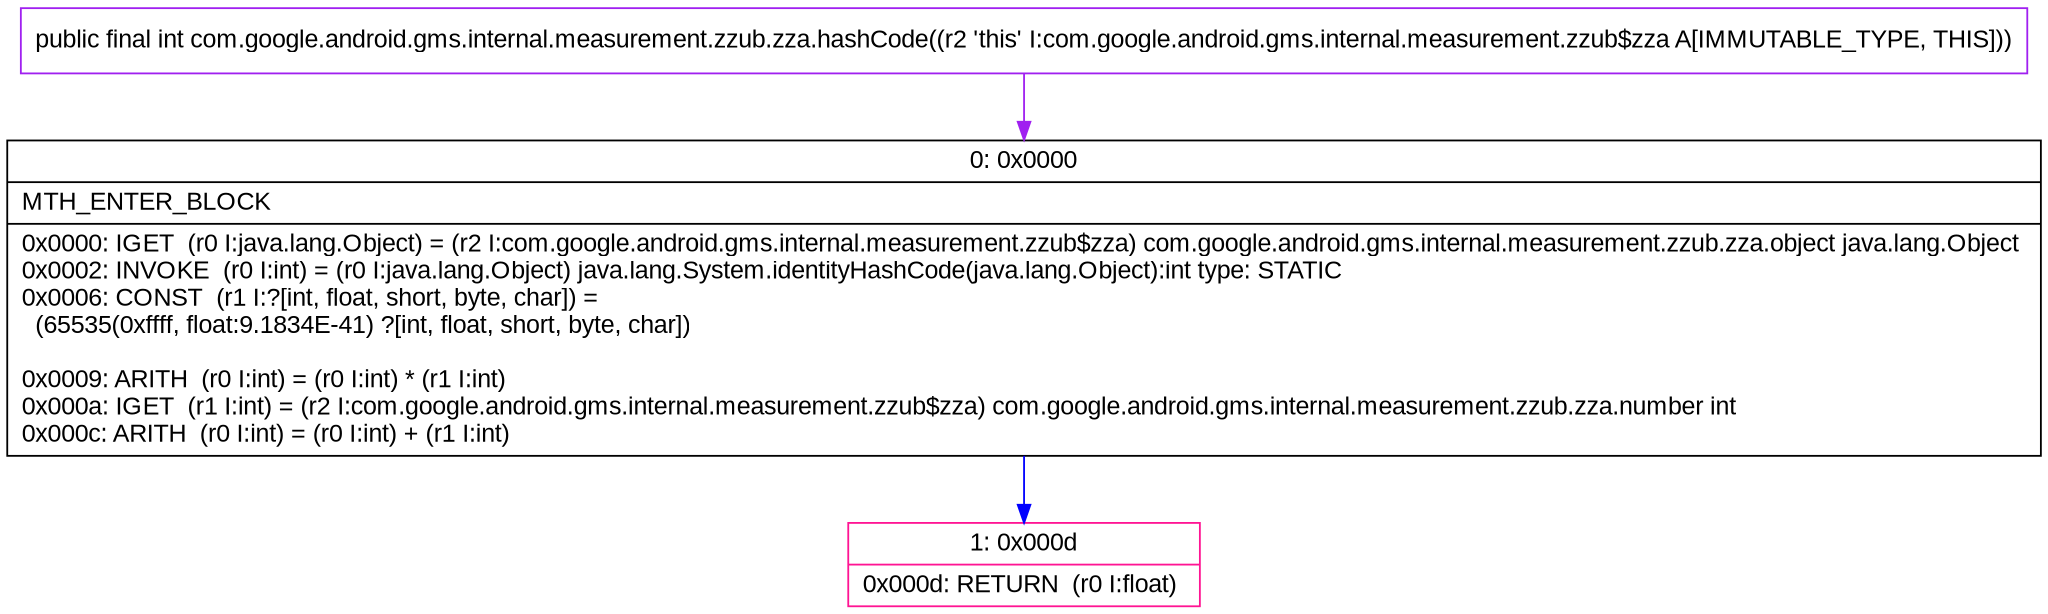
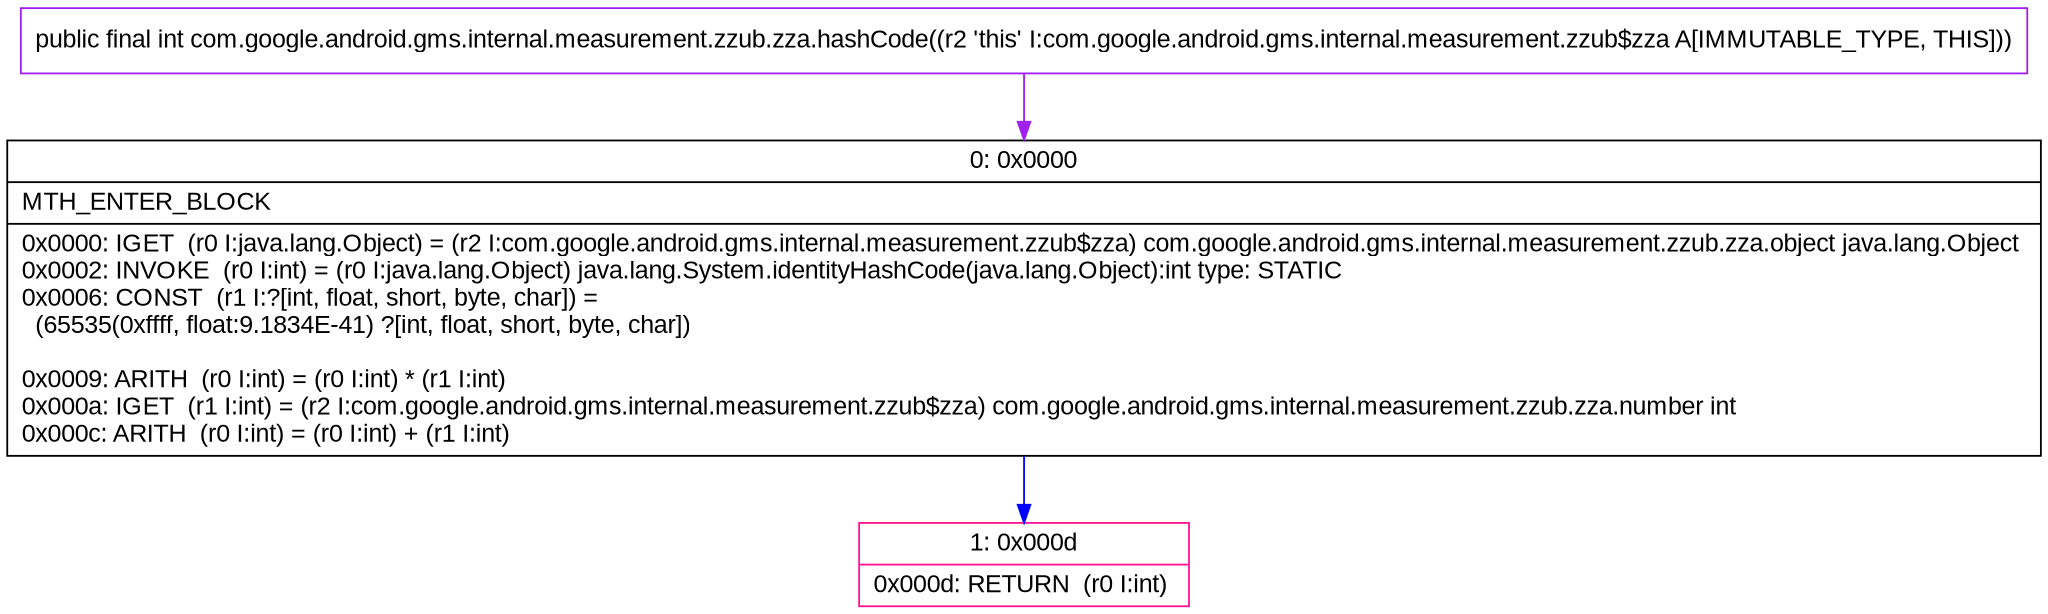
  digraph {
    fontname="Liberation Sans"
    node [shape=record fontname="Liberation Sans"]
    edge [fontname="Liberation Sans"]
    n1 [label="{0\:\ 0x0000|MTH_ENTER_BLOCK\l|0x0000: IGET  (r0 I:java.lang.Object) = (r2 I:com.google.android.gms.internal.measurement.zzub$zza) com.google.android.gms.internal.measurement.zzub.zza.object java.lang.Object \l0x0002: INVOKE  (r0 I:int) = (r0 I:java.lang.Object) java.lang.System.identityHashCode(java.lang.Object):int type: STATIC \l0x0006: CONST  (r1 I:?[int, float, short, byte, char]) = \l  (65535(0xffff, float:9.1834E\-41) ?[int, float, short, byte, char])\l \l0x0009: ARITH  (r0 I:int) = (r0 I:int) * (r1 I:int) \l0x000a: IGET  (r1 I:int) = (r2 I:com.google.android.gms.internal.measurement.zzub$zza) com.google.android.gms.internal.measurement.zzub.zza.number int \l0x000c: ARITH  (r0 I:int) = (r0 I:int) + (r1 I:int) \l}" color=black]
-   n2 [label="{1\:\ 0x000d|0x000d: RETURN  (r0 I:float) \l}" color=deeppink]
+   n2 [label="{1\:\ 0x000d|0x000d: RETURN  (r0 I:int) \l}" color=deeppink]
    n3 [label="{public final int com.google.android.gms.internal.measurement.zzub.zza.hashCode((r2 'this' I:com.google.android.gms.internal.measurement.zzub$zza A[IMMUTABLE_TYPE, THIS])) }" color=purple]
    n1 -> n2 [color=blue]
    n3 -> n1 [color=purple]
  }
